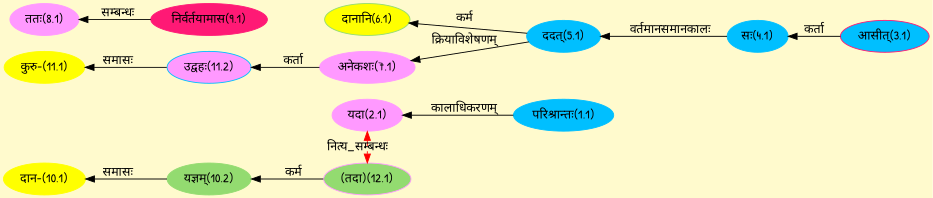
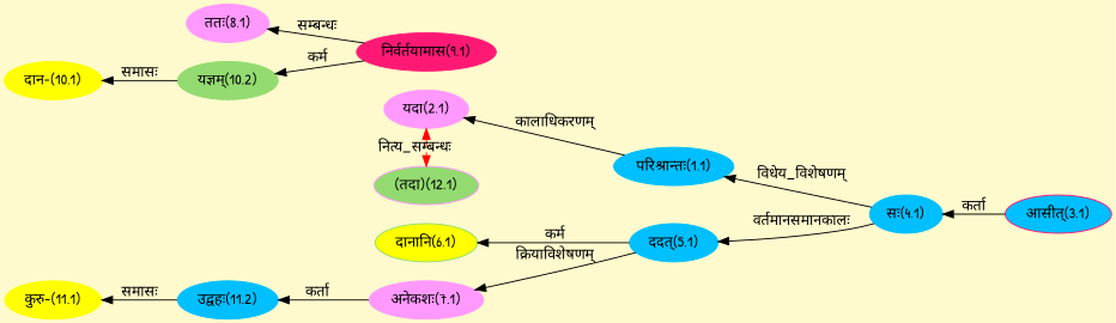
  digraph {
    bgcolor=lemonchiffon1
    compound=true
    fontname="Patrick Hand"
    rankdir=LR
    node [color="#FF99FF" fontname="Patrick Hand" style=filled]
    edge [dir=back fontname="Patrick Hand"]
    n1 [label="यदा(2.1)"]
    n2 [fillcolor="#93DB70" label="(तदा)(12.1)"]
    n3 [color="#00BFFF" label="परिश्रान्तः(1.1)"]
    n4 [color="#00BFFF" label="सः(4.1)"]
    n5 [color="#FF1975" fillcolor="#00BFFF" label="आसीत्(3.1)"]
    n6 [color="#FF1975" label="निर्वर्तयामास(9.1)"]
    n7 [color="#00BFFF" label="ददत्(5.1)"]
    n8 [color="#93DB70" fillcolor="#FFFF00" label="दानानि(6.1)"]
    n9 [label="अनेकशः(7.1)"]
    n10 [label="ततः(8.1)"]
-   n11 [color="#00BFFF" label="उद्वहः(11.2)" fillcolor="#FF99FF"]
+   n11 [color="#00BFFF" label="उद्वहः(11.2)"]
    n12 [color="#FFFF00" label="दान-(10.1)"]
    n13 [color="#93DB70" label="यज्ञम्(10.2)"]
    n14 [color="#FFFF00" label="कुरु-(11.1)"]
    subgraph sub_1 {
      rank=same
      n1
      n2
    }
    n1 -> n2 [color=red dir=both label="नित्य_सम्बन्धः" style=dashed]
    n1 -> n3 [label="कालाधिकरणम्"]
+   n3 -> n4 [label="विधेय_विशेषणम्"]
    n4 -> n5 [label="कर्ता"]
    n7 -> n4 [label="वर्तमानसमानकालः"]
    n8 -> n7 [label="कर्म"]
    n9 -> n7 [label="क्रियाविशेषणम्"]
    n10 -> n6 [label="सम्बन्धः"]
    n11 -> n9 [label="कर्ता"]
    n12 -> n13 [label="समासः"]
-   n13 -> n2 [label="कर्म"]
+   n13 -> n6 [label="कर्म"]
    n14 -> n11 [label="समासः"]
  }
